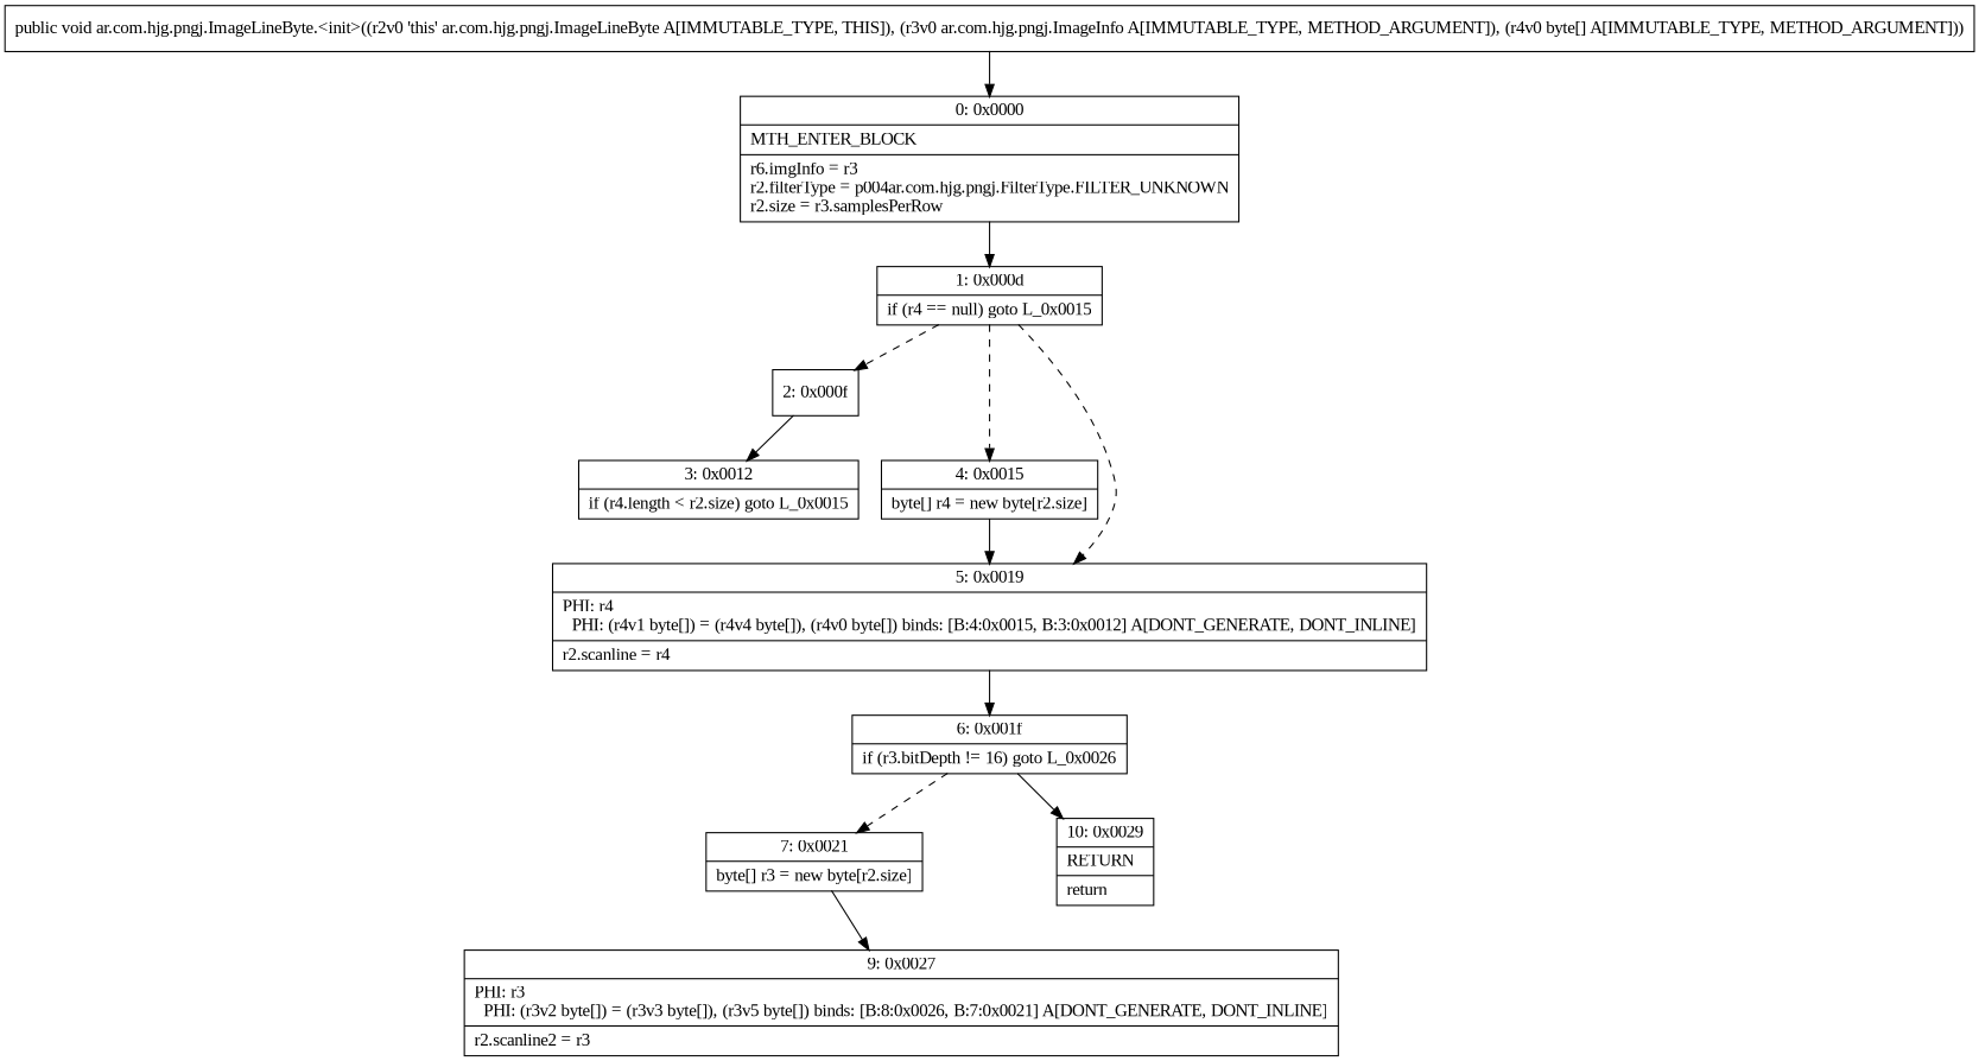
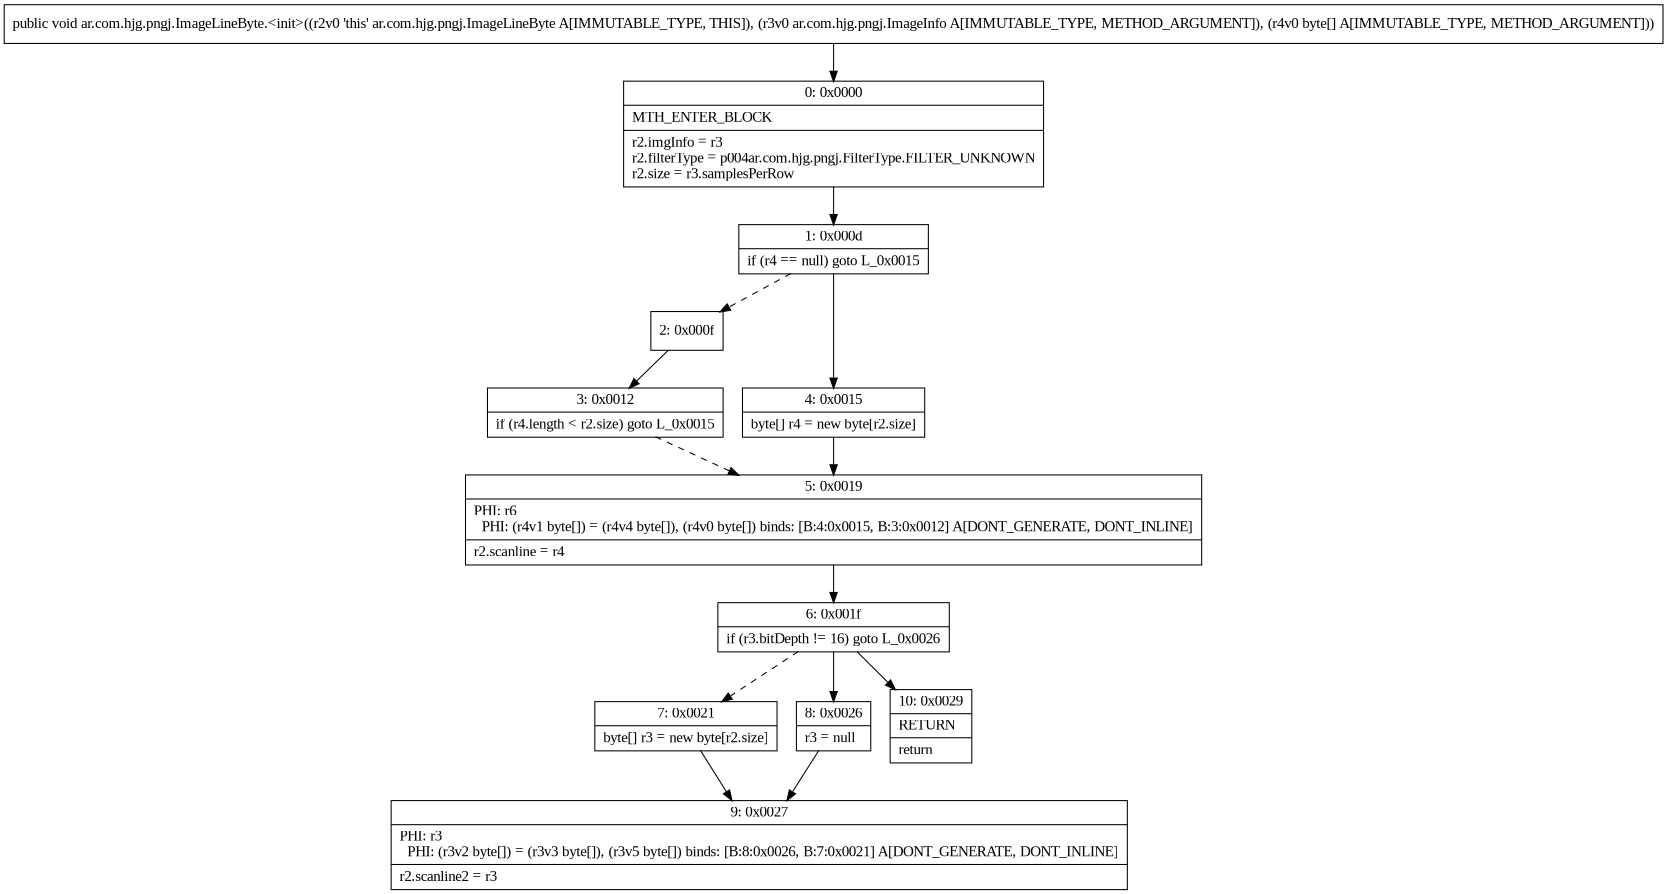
  digraph {
    fontname="Liberation Serif"
    node [fontname="Liberation Serif" shape=record]
    edge [fontname="Liberation Serif"]
-   n1 [label="{0\:\ 0x0000|MTH_ENTER_BLOCK\l|r6.imgInfo = r3\lr2.filterType = p004ar.com.hjg.pngj.FilterType.FILTER_UNKNOWN\lr2.size = r3.samplesPerRow\l}"]
+   n1 [label="{0\:\ 0x0000|MTH_ENTER_BLOCK\l|r2.imgInfo = r3\lr2.filterType = p004ar.com.hjg.pngj.FilterType.FILTER_UNKNOWN\lr2.size = r3.samplesPerRow\l}"]
    n2 [label="{1\:\ 0x000d|if (r4 == null) goto L_0x0015\l}"]
    n3 [label="{2\:\ 0x000f}"]
    n4 [label="{4\:\ 0x0015|byte[] r4 = new byte[r2.size]\l}"]
    n5 [label="{3\:\ 0x0012|if (r4.length \< r2.size) goto L_0x0015\l}"]
-   n6 [label="{5\:\ 0x0019|PHI: r4 \l  PHI: (r4v1 byte[]) = (r4v4 byte[]), (r4v0 byte[]) binds: [B:4:0x0015, B:3:0x0012] A[DONT_GENERATE, DONT_INLINE]\l|r2.scanline = r4\l}"]
+   n6 [label="{5\:\ 0x0019|PHI: r6 \l  PHI: (r4v1 byte[]) = (r4v4 byte[]), (r4v0 byte[]) binds: [B:4:0x0015, B:3:0x0012] A[DONT_GENERATE, DONT_INLINE]\l|r2.scanline = r4\l}"]
    n7 [label="{6\:\ 0x001f|if (r3.bitDepth != 16) goto L_0x0026\l}"]
    n8 [label="{7\:\ 0x0021|byte[] r3 = new byte[r2.size]\l}"]
+   n9 [label="{8\:\ 0x0026|r3 = null\l}"]
    n10 [label="{10\:\ 0x0029|RETURN\l|return\l}"]
    n11 [label="{9\:\ 0x0027|PHI: r3 \l  PHI: (r3v2 byte[]) = (r3v3 byte[]), (r3v5 byte[]) binds: [B:8:0x0026, B:7:0x0021] A[DONT_GENERATE, DONT_INLINE]\l|r2.scanline2 = r3\l}"]
    n12 [label="{public void ar.com.hjg.pngj.ImageLineByte.\<init\>((r2v0 'this' ar.com.hjg.pngj.ImageLineByte A[IMMUTABLE_TYPE, THIS]), (r3v0 ar.com.hjg.pngj.ImageInfo A[IMMUTABLE_TYPE, METHOD_ARGUMENT]), (r4v0 byte[] A[IMMUTABLE_TYPE, METHOD_ARGUMENT])) }"]
    n1 -> n2
    n2 -> n3 [style=dashed]
-   n2 -> n4 [style=dashed]
+   n2 -> n4
    n3 -> n5
    n4 -> n6
-   n2 -> n6 [style=dashed]
+   n5 -> n6 [style=dashed]
    n6 -> n7
    n7 -> n8 [style=dashed]
+   n7 -> n9
    n7 -> n10
    n8 -> n11
+   n9 -> n11
    n12 -> n1
  }
